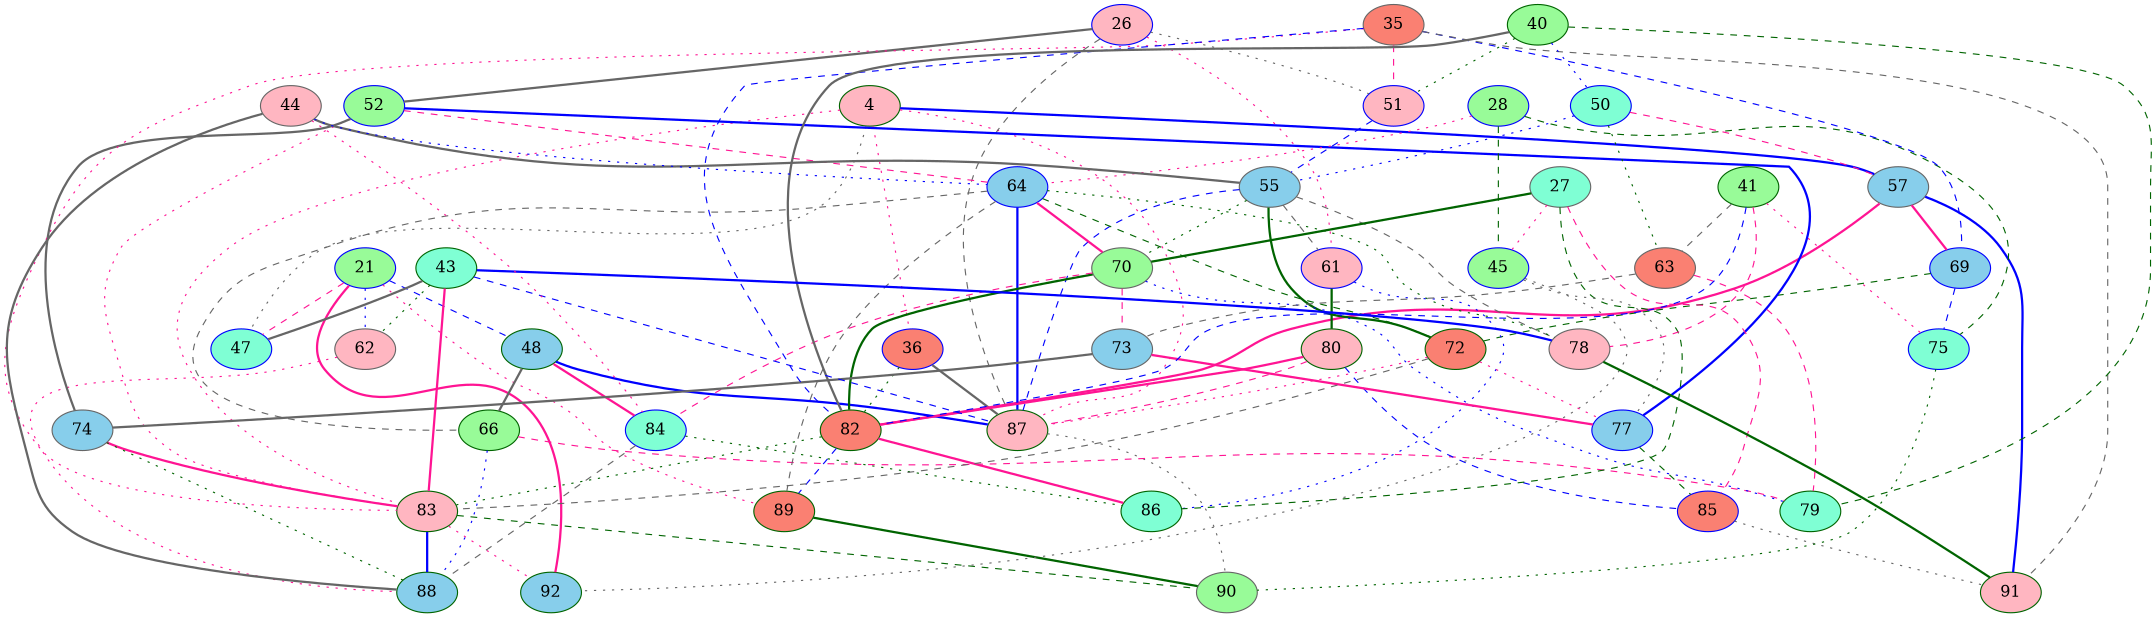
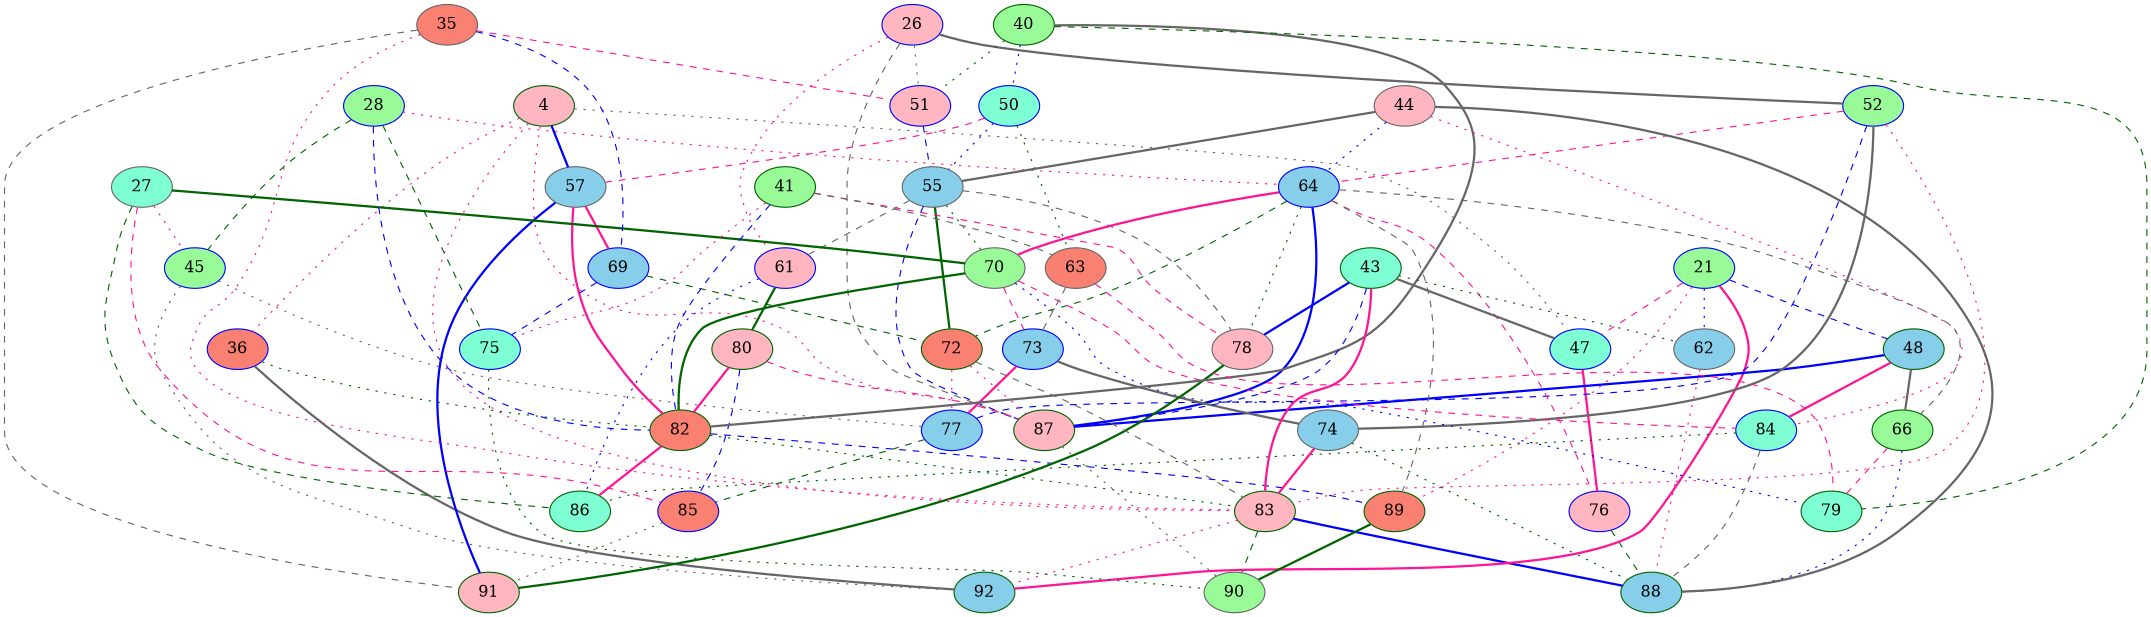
  graph {
    node [color=darkgreen fillcolor=lightpink style=filled]
    edge [color=deeppink style=dashed]
    4 [super="+3"]
    36 [color=blue fillcolor=salmon]
    47 [color=blue fillcolor=aquamarine]
    57 [color=gray40 fillcolor=skyblue super="+53"]
    83 [super="+58+81"]
    87 [super="+15+42+59"]
    92 [fillcolor=skyblue]
    82 [fillcolor=salmon super="+37+32"]
+   76 [color=blue]
    69 [color=blue fillcolor=skyblue]
    91
    88 [fillcolor=skyblue super="+23+65"]
    90 [color=gray40 fillcolor=palegreen]
    21 [color=blue fillcolor=palegreen super="+7"]
    48 [fillcolor=skyblue]
-   62 [color=gray40]
+   62 [color=gray40 fillcolor=skyblue]
    89 [fillcolor=salmon]
    84 [color=blue fillcolor=aquamarine]
    66 [fillcolor=palegreen super="+17"]
    26 [color=blue]
    51 [color=blue]
    52 [color=blue fillcolor=palegreen super="+33"]
    61 [color=blue]
    55 [color=gray40 fillcolor=skyblue super="+24"]
    64 [color=blue fillcolor=skyblue super="+5+39+34"]
    77 [color=blue fillcolor=skyblue super="+38"]
    74 [color=gray40 fillcolor=skyblue super="+71"]
    86 [fillcolor=aquamarine]
    80
    27 [color=gray40 fillcolor=aquamarine]
    45 [color=blue fillcolor=palegreen]
    70 [color=gray40 fillcolor=palegreen super="+20+49+68"]
    85 [color=blue fillcolor=salmon]
    79 [fillcolor=aquamarine]
-   73 [color=gray40 fillcolor=skyblue]
+   73 [color=blue fillcolor=skyblue]
    28 [color=blue fillcolor=palegreen]
    75 [color=blue fillcolor=aquamarine]
    78 [color=gray40 super="+67"]
    72 [fillcolor=salmon super="+9+16+60"]
    35 [color=gray40 fillcolor=salmon]
    40 [fillcolor=palegreen]
    50 [color=blue fillcolor=aquamarine]
    63 [color=gray40 fillcolor=salmon]
    41 [fillcolor=palegreen]
    43 [fillcolor=aquamarine super="+8+31"]
    44 [color=gray40]
    4 -- 36 [style=dotted]
    4 -- 47 [color=gray40 style=dotted]
    4 -- 57 [color=blue style=bold weight=2]
    4 -- 83 [style=dotted]
    4 -- 87 [style=dotted]
-   36 -- 87 [color=gray40 style=bold]
+   36 -- 92 [color=gray40 style=bold]
    36 -- 82 [color=darkgreen style=dotted weight=2]
+   47 -- 76 [style=bold]
    57 -- 82 [style=bold]
    57 -- 69 [style=bold]
    57 -- 91 [color=blue style=bold]
    83 -- 92 [style=dotted]
    83 -- 88 [color=blue style=bold weight=3]
    83 -- 90 [color=darkgreen]
    87 -- 90 [color=gray40 style=dotted]
    82 -- 83 [color=darkgreen style=dotted weight=3]
    82 -- 89 [color=blue]
    82 -- 86 [style=bold]
+   76 -- 88 [color=darkgreen weight=2]
    69 -- 75 [color=blue]
    69 -- 72 [color=darkgreen]
    21 -- 47
    21 -- 92 [style=bold]
    21 -- 48 [color=blue]
    21 -- 62 [color=blue style=dotted weight=2]
    21 -- 89 [style=dotted]
    48 -- 87 [color=blue style=bold]
    48 -- 84 [style=bold]
    48 -- 66 [color=gray40 style=bold]
    62 -- 88 [style=dotted]
    89 -- 90 [color=darkgreen style=bold]
    84 -- 88 [color=gray40 weight=2]
    84 -- 86 [color=darkgreen style=dotted]
    66 -- 88 [color=blue style=dotted weight=2]
    66 -- 79
    26 -- 87 [color=gray40]
    26 -- 51 [color=gray40 style=dotted]
    26 -- 52 [color=gray40 style=bold]
    26 -- 61 [style=dotted]
    51 -- 55 [color=blue]
    52 -- 83 [style=dotted]
    52 -- 64
-   52 -- 77 [color=blue style=bold]
+   52 -- 77 [color=blue]
    52 -- 74 [color=gray40 style=bold weight=2]
    61 -- 86 [color=blue style=dotted]
    61 -- 80 [color=darkgreen style=bold]
    55 -- 87 [color=blue weight=2]
    55 -- 61 [color=gray40]
    55 -- 70 [color=darkgreen style=dotted]
    55 -- 78 [color=gray40]
    55 -- 72 [color=darkgreen style=bold weight=2]
    64 -- 87 [color=blue style=bold weight=3]
+   64 -- 76
    64 -- 89 [color=gray40]
    64 -- 66 [color=gray40 weight=2]
    64 -- 70 [style=bold]
    64 -- 78 [color=darkgreen style=dotted]
    64 -- 72 [color=darkgreen weight=2]
    77 -- 85 [color=darkgreen]
    74 -- 83 [style=bold weight=2]
    74 -- 88 [color=darkgreen style=dotted]
    80 -- 87
    80 -- 82 [style=bold]
    80 -- 85 [color=blue]
    27 -- 86 [color=darkgreen]
    27 -- 45 [style=dotted]
    27 -- 70 [color=darkgreen style=bold]
    27 -- 85
    45 -- 92 [color=gray40 style=dotted]
    45 -- 77 [color=gray40 style=dotted]
    70 -- 82 [color=darkgreen style=bold weight=4]
    70 -- 84
    70 -- 79 [color=blue style=dotted]
    70 -- 73
    85 -- 91 [color=gray40 style=dotted]
    73 -- 77 [style=bold]
    73 -- 74 [color=gray40 style=bold]
-   35 -- 82 [color=blue]
+   28 -- 82 [color=blue]
    28 -- 64 [style=dotted]
    28 -- 45 [color=darkgreen]
    28 -- 75 [color=darkgreen]
    75 -- 90 [color=darkgreen style=dotted]
    78 -- 91 [color=darkgreen style=bold]
    72 -- 83 [color=gray40 weight=2]
    72 -- 87 [style=dotted]
    72 -- 77 [style=dotted weight=2]
    35 -- 83 [style=dotted]
    35 -- 69 [color=blue]
    35 -- 91 [color=gray40]
    35 -- 51
    40 -- 82 [color=gray40 style=bold]
    40 -- 51 [color=darkgreen style=dotted]
    40 -- 79 [color=darkgreen]
    40 -- 50 [color=blue style=dotted]
    50 -- 57
    50 -- 55 [color=blue style=dotted]
    50 -- 63 [color=darkgreen style=dotted]
    63 -- 79
    63 -- 73 [color=gray40]
    41 -- 82 [color=blue]
    41 -- 75 [style=dotted]
    41 -- 78
    41 -- 63 [color=gray40]
    43 -- 47 [color=gray40 style=bold]
    43 -- 83 [style=bold weight=3]
    43 -- 87 [color=blue]
    43 -- 62 [color=darkgreen style=dotted]
    43 -- 78 [color=blue style=bold weight=2]
    44 -- 88 [color=gray40 style=bold]
    44 -- 84 [style=dotted]
    44 -- 55 [color=gray40 style=bold]
    44 -- 64 [color=blue style=dotted]
  }
